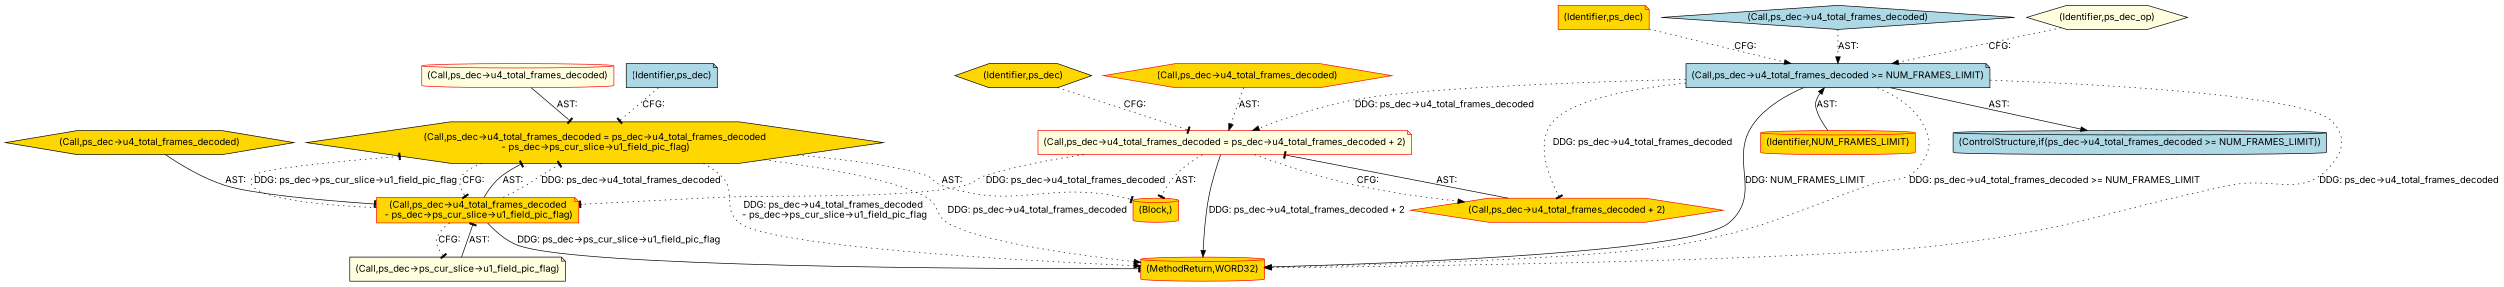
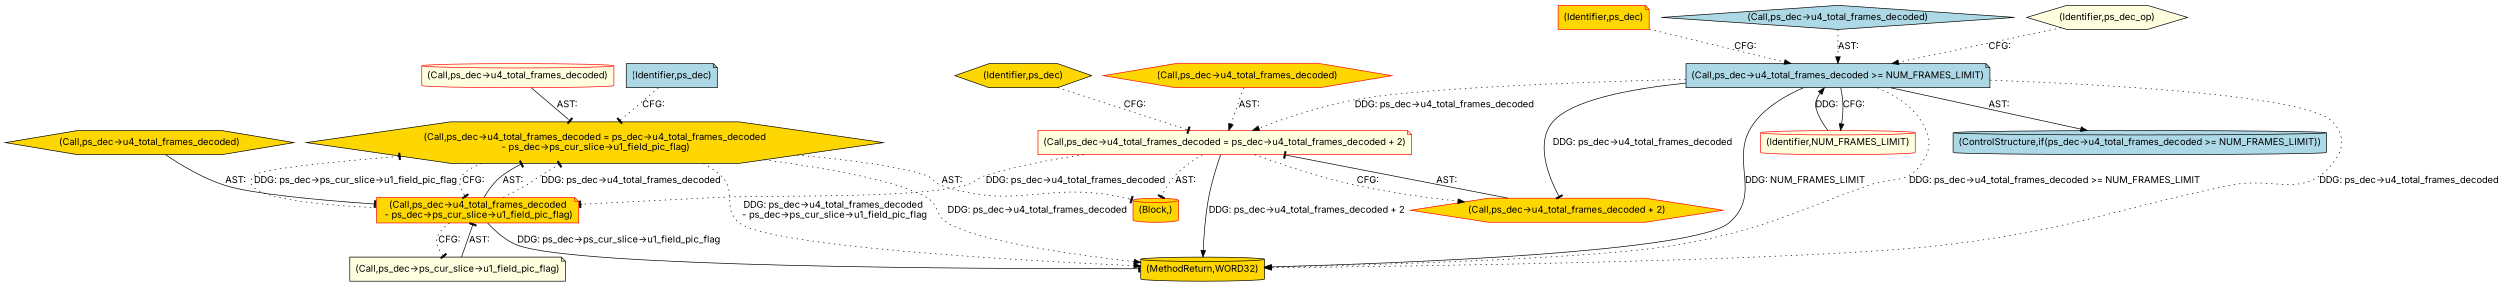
  digraph {
    fontname=Inter
    node [color=black fillcolor=gold fontname=Inter shape=hexagon style=filled]
    edge [arrowhead=tee fontname=Inter style=dotted]
    n1 [label="(Call,ps_dec->u4_total_frames_decoded = ps_dec->u4_total_frames_decoded\n - ps_dec->ps_cur_slice->u1_field_pic_flag)"]
    n2 [color=red label="(Call,ps_dec->u4_total_frames_decoded\n - ps_dec->ps_cur_slice->u1_field_pic_flag)" shape=note]
-   n3 [color=red label="(MethodReturn,WORD32)" shape=cylinder]
+   n3 [label="(MethodReturn,WORD32)" shape=cylinder]
    n4 [color=red label="(Block,)" shape=cylinder]
    n5 [fillcolor=lightyellow label="(Call,ps_dec->ps_cur_slice->u1_field_pic_flag)" shape=note]
    n6 [color=red fillcolor=lightyellow label="(Call,ps_dec->u4_total_frames_decoded = ps_dec->u4_total_frames_decoded + 2)" shape=note]
    n7 [color=red label="(Call,ps_dec->u4_total_frames_decoded + 2)"]
    n8 [fillcolor=lightblue label="(Call,ps_dec->u4_total_frames_decoded >= NUM_FRAMES_LIMIT)" shape=note]
-   n9 [color=red label="(Identifier,NUM_FRAMES_LIMIT)" shape=cylinder]
+   n9 [color=red fillcolor=lightyellow label="(Identifier,NUM_FRAMES_LIMIT)" shape=cylinder]
    n10 [fillcolor=lightblue label="(ControlStructure,if(ps_dec->u4_total_frames_decoded >= NUM_FRAMES_LIMIT))" shape=cylinder]
    n11 [color=red fillcolor=lightyellow label="(Call,ps_dec->u4_total_frames_decoded)" shape=cylinder]
    n12 [fillcolor=lightblue label="(Identifier,ps_dec)" shape=note]
    n13 [color=red label="(Identifier,ps_dec)" shape=note]
    n14 [fillcolor=lightblue label="(Call,ps_dec->u4_total_frames_decoded)" shape=diamond]
    n15 [fillcolor=lightyellow label="(Identifier,ps_dec_op)"]
    n16 [label="(Call,ps_dec->u4_total_frames_decoded)"]
    n17 [label="(Identifier,ps_dec)"]
    n18 [color=red label="(Call,ps_dec->u4_total_frames_decoded)"]
    n1 -> n2 [label="CFG: "]
    n1 -> n3 [arrowhead=normal label="DDG: ps_dec->u4_total_frames_decoded\n - ps_dec->ps_cur_slice->u1_field_pic_flag"]
    n1 -> n3 [arrowhead=normal label="DDG: ps_dec->u4_total_frames_decoded"]
    n1 -> n4 [label="AST: "]
    n2 -> n1 [label="AST: " style=solid]
    n2 -> n1 [label="DDG: ps_dec->u4_total_frames_decoded"]
    n2 -> n1 [label="DDG: ps_dec->ps_cur_slice->u1_field_pic_flag"]
    n2 -> n3 [label="DDG: ps_dec->ps_cur_slice->u1_field_pic_flag" style=solid]
    n2 -> n5 [label="CFG: "]
    n5 -> n2 [label="AST: " style=solid]
    n6 -> n2 [label="DDG: ps_dec->u4_total_frames_decoded"]
    n6 -> n3 [arrowhead=normal label="DDG: ps_dec->u4_total_frames_decoded + 2" style=solid]
    n6 -> n4 [label="AST: "]
    n6 -> n7 [arrowhead=normal label="CFG: "]
    n7 -> n6 [label="AST: " style=solid]
    n8 -> n3 [arrowhead=normal label="DDG: ps_dec->u4_total_frames_decoded"]
    n8 -> n3 [arrowhead=normal label="DDG: NUM_FRAMES_LIMIT" style=solid]
    n8 -> n3 [arrowhead=normal label="DDG: ps_dec->u4_total_frames_decoded >= NUM_FRAMES_LIMIT"]
    n8 -> n6 [arrowhead=normal label="DDG: ps_dec->u4_total_frames_decoded"]
-   n8 -> n7 [label="DDG: ps_dec->u4_total_frames_decoded"]
+   n8 -> n7 [label="DDG: ps_dec->u4_total_frames_decoded" style=solid]
+   n8 -> n9 [arrowhead=normal label="CFG: " style=solid]
    n8 -> n10 [arrowhead=normal label="AST: " style=solid]
-   n9 -> n8 [arrowhead=normal label="AST: " style=solid]
+   n9 -> n8 [arrowhead=normal label="DDG: " style=solid]
    n11 -> n1 [label="AST: " style=solid]
    n12 -> n1 [label="CFG: "]
    n13 -> n8 [arrowhead=normal label="CFG: "]
    n14 -> n8 [arrowhead=normal label="AST: "]
    n15 -> n8 [arrowhead=normal label="CFG: "]
    n16 -> n2 [label="AST: " style=solid]
    n17 -> n6 [label="CFG: "]
    n18 -> n6 [arrowhead=normal label="AST: "]
  }
